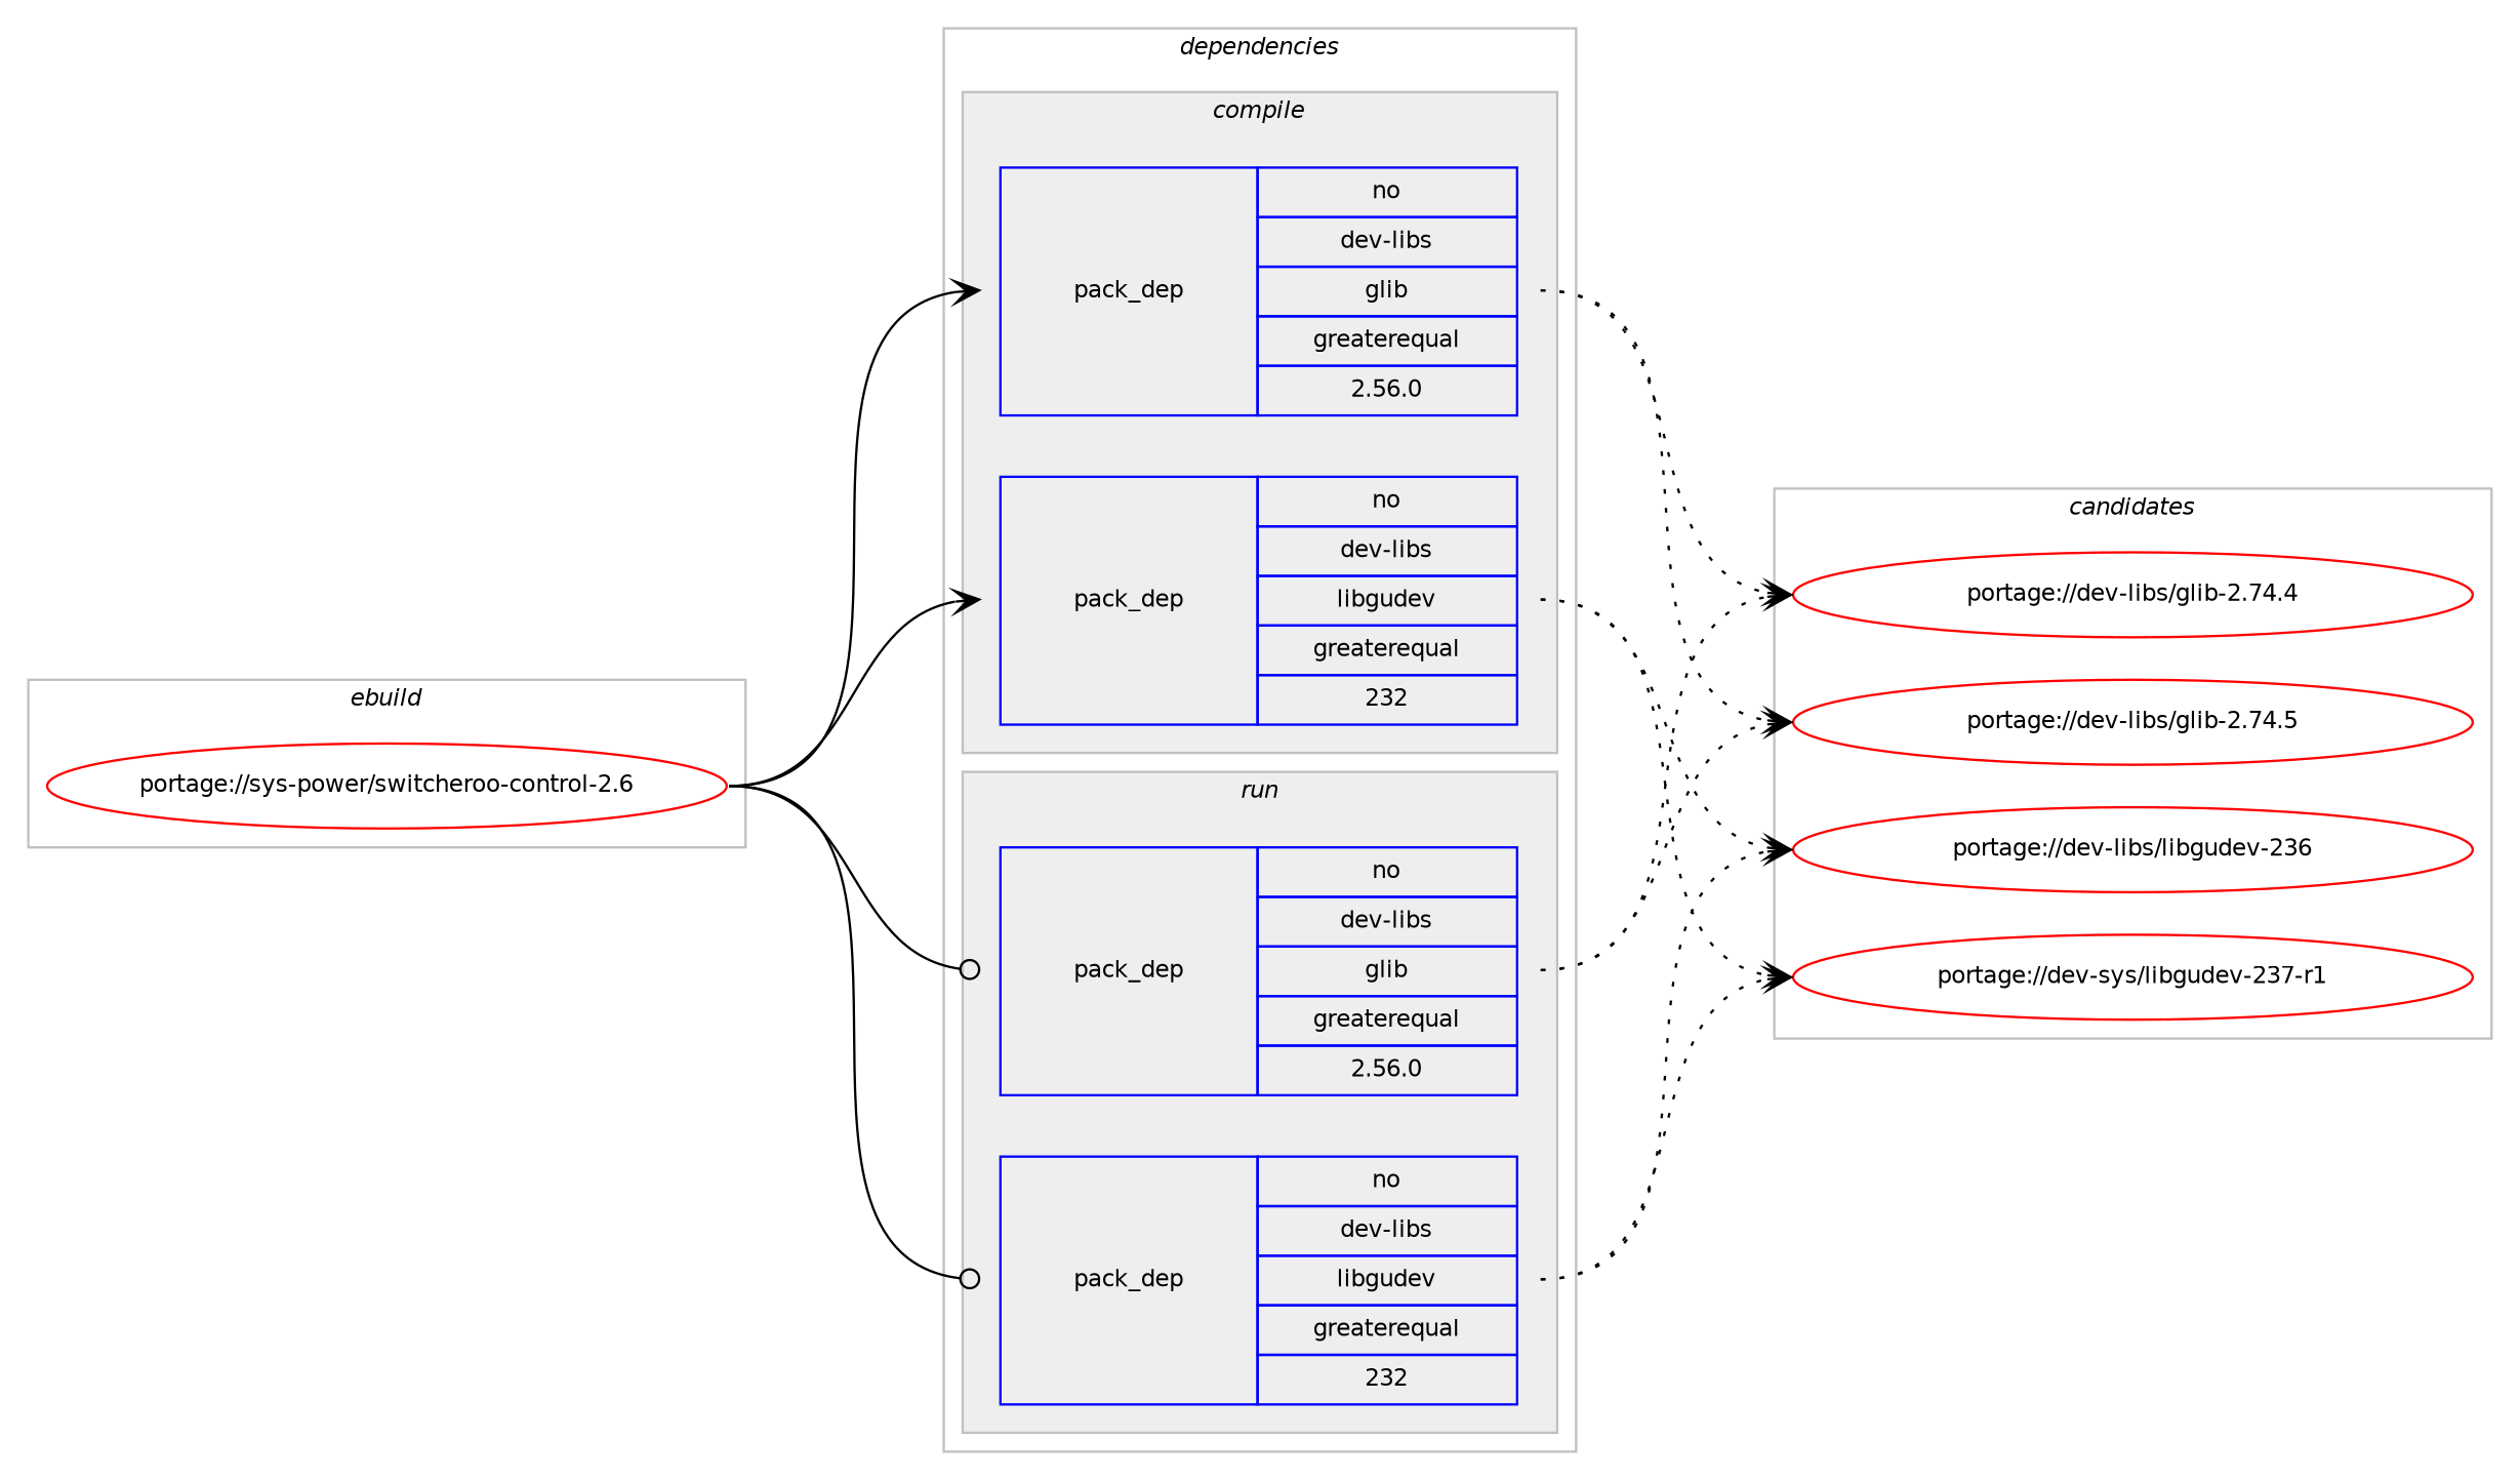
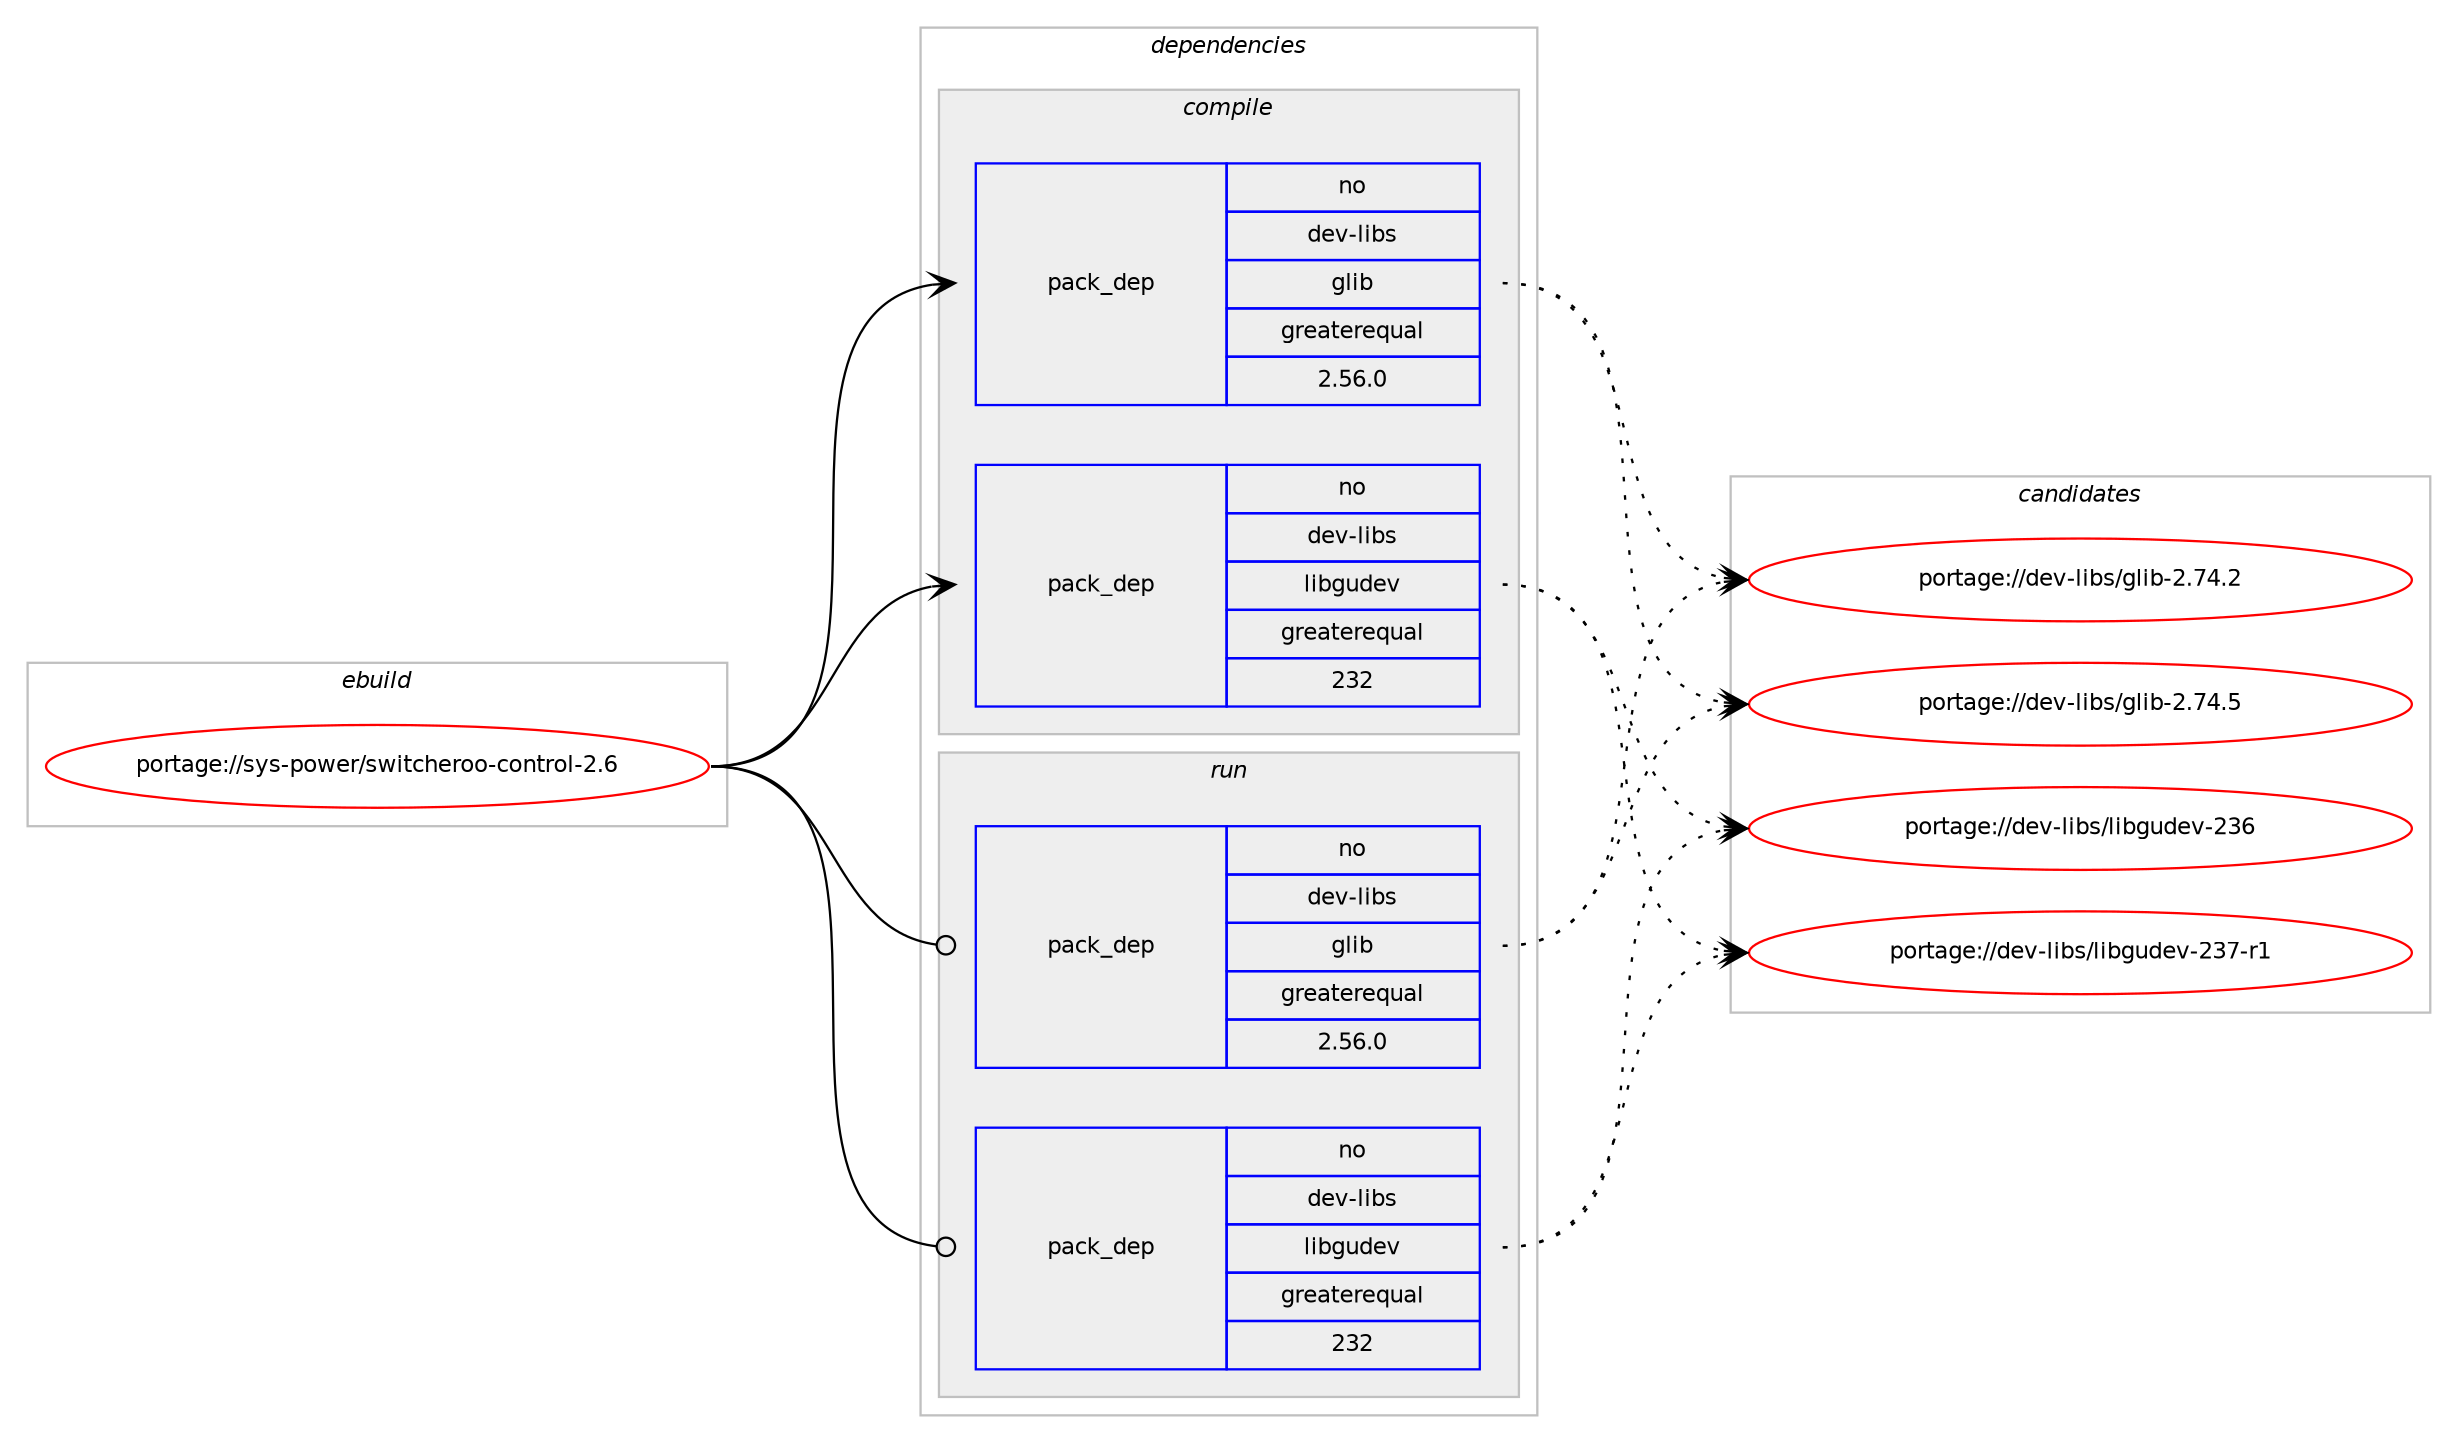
  digraph {
    compound=true
    concentrate=true
    fontname=Helvetica
    fontsize=10
    newrank=true
    rankdir=LR
    ranksep=1.5
    node [color=red fontname=Helvetica fontsize=10]
    edge [arrowhead=vee headport=w style=dotted tailport=e weight=100]
    n1 [label="portage://sys-power/switcheroo-control-2.6" width=4]
    n2 [color=blue label=<<TABLE BORDER="0" CELLBORDER="1" CELLSPACING="0" CELLPADDING="4" WIDTH="220"><TR><TD ROWSPAN="6" CELLPADDING="30">pack_dep</TD></TR><TR><TD WIDTH="110">no</TD></TR><TR><TD>dev-libs</TD></TR><TR><TD>glib</TD></TR><TR><TD>greaterequal</TD></TR><TR><TD>2.56.0</TD></TR></TABLE>> shape=none]
    n3 [color=blue label=<<TABLE BORDER="0" CELLBORDER="1" CELLSPACING="0" CELLPADDING="4" WIDTH="220"><TR><TD ROWSPAN="6" CELLPADDING="30">pack_dep</TD></TR><TR><TD WIDTH="110">no</TD></TR><TR><TD>dev-libs</TD></TR><TR><TD>libgudev</TD></TR><TR><TD>greaterequal</TD></TR><TR><TD>232</TD></TR></TABLE>> shape=none]
    n4 [color=blue label=<<TABLE BORDER="0" CELLBORDER="1" CELLSPACING="0" CELLPADDING="4" WIDTH="220"><TR><TD ROWSPAN="6" CELLPADDING="30">pack_dep</TD></TR><TR><TD WIDTH="110">no</TD></TR><TR><TD>dev-libs</TD></TR><TR><TD>glib</TD></TR><TR><TD>greaterequal</TD></TR><TR><TD>2.56.0</TD></TR></TABLE>> shape=none]
    n5 [color=blue label=<<TABLE BORDER="0" CELLBORDER="1" CELLSPACING="0" CELLPADDING="4" WIDTH="220"><TR><TD ROWSPAN="6" CELLPADDING="30">pack_dep</TD></TR><TR><TD WIDTH="110">no</TD></TR><TR><TD>dev-libs</TD></TR><TR><TD>libgudev</TD></TR><TR><TD>greaterequal</TD></TR><TR><TD>232</TD></TR></TABLE>> shape=none]
-   n6 [label="portage://dev-libs/glib-2.74.4" width=4]
+   n6 [label="portage://dev-libs/glib-2.74.2" width=4]
    n7 [label="portage://dev-libs/glib-2.74.5" width=4]
    n8 [label="portage://dev-libs/libgudev-236" width=4]
-   n9 [label="portage://dev-sys/libgudev-237-r1" width=4]
+   n9 [label="portage://dev-libs/libgudev-237-r1" width=4]
    subgraph cluster_1 {
      color=gray
      label=<<i>ebuild</i>>
      rank=same
      n1
    }
    subgraph cluster_2 {
      color=gray
      label=<<i>dependencies</i>>
      subgraph cluster_3 {
        color=gray
        fillcolor="#eeeeee"
        label=<<i>compile</i>>
        style=filled
        subgraph sub_4 {
          color=gray
          fillcolor="#eeeeee"
          label=<<i>compile</i>>
          style=filled
          n2
        }
        subgraph sub_5 {
          color=gray
          fillcolor="#eeeeee"
          label=<<i>compile</i>>
          style=filled
          n3
        }
      }
      subgraph cluster_6 {
        color=gray
        fillcolor="#eeeeee"
        label=<<i>compile and run</i>>
        style=filled
      }
      subgraph cluster_7 {
        color=gray
        fillcolor="#eeeeee"
        label=<<i>run</i>>
        style=filled
        subgraph sub_8 {
          color=gray
          fillcolor="#eeeeee"
          label=<<i>run</i>>
          style=filled
          n4
        }
        subgraph sub_9 {
          color=gray
          fillcolor="#eeeeee"
          label=<<i>run</i>>
          style=filled
          n5
        }
      }
    }
    subgraph cluster_10 {
      color=gray
      label=<<i>candidates</i>>
      rank=same
      subgraph sub_11 {
        color=black
        label=<<i>candidates</i>>
        nodesep=1
        rank=same
        n6
        n7
      }
      subgraph sub_12 {
        color=black
        label=<<i>candidates</i>>
        nodesep=1
        rank=same
        n8
        n9
      }
      subgraph sub_13 {
        color=black
        label=<<i>candidates</i>>
        nodesep=1
        rank=same
        n6
        n7
      }
      subgraph sub_14 {
        color=black
        label=<<i>candidates</i>>
        nodesep=1
        rank=same
        n8
        n9
      }
    }
    n1 -> n2 [style=solid weight=20]
    n1 -> n3 [style=solid weight=20]
    n1 -> n4 [arrowhead=odot style=solid weight=20]
    n1 -> n5 [arrowhead=odot style=solid weight=20]
    n2 -> n6
    n2 -> n7
    n3 -> n8
    n3 -> n9
    n4 -> n6
    n4 -> n7
    n5 -> n8
    n5 -> n9
  }
